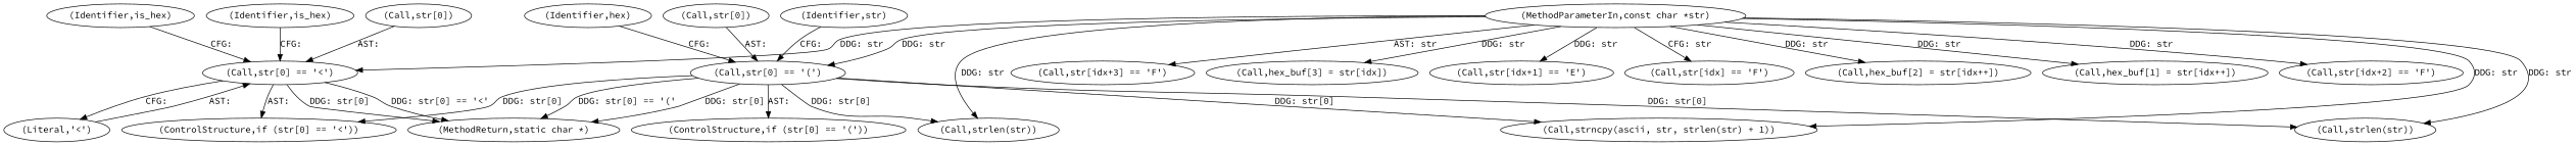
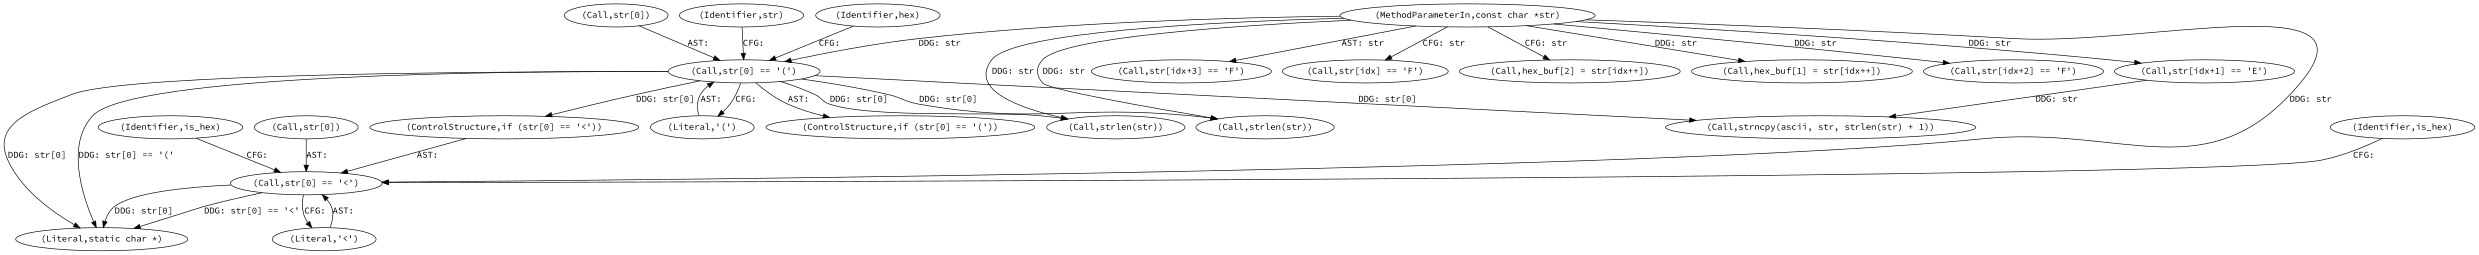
  digraph {
    fontname="Source Code Pro"
    node [fontname="Source Code Pro"]
    edge [fontname="Source Code Pro"]
    n1 [label="(Call,str[0] == '<')"]
-   n2 [label="(MethodReturn,static char *)"]
+   n2 [label="(Literal,static char *)"]
    n3 [label="(ControlStructure,if (str[0] == '<'))"]
    n4 [label="(Literal,'<')"]
    n5 [label="(Call,str[0] == '(')"]
    n6 [label="(Call,strlen(str))"]
+   n7 [label="(Literal,'(')"]
    n8 [label="(Call,strlen(str))"]
    n9 [label="(ControlStructure,if (str[0] == '('))"]
    n10 [label="(Call,strncpy(ascii, str, strlen(str) + 1))"]
    n11 [label="(MethodParameterIn,const char *str)"]
    n12 [label="(Call,str[idx+3] == 'F')"]
-   n13 [label="(Call,hex_buf[3] = str[idx])"]
    n14 [label="(Call,str[idx+1] == 'E')"]
    n15 [label="(Call,str[idx] == 'F')"]
    n16 [label="(Call,hex_buf[2] = str[idx++])"]
    n17 [label="(Call,hex_buf[1] = str[idx++])"]
    n18 [label="(Call,str[idx+2] == 'F')"]
    n19 [label="(Identifier,is_hex)"]
    n20 [label="(Identifier,hex)"]
    n21 [label="(Identifier,is_hex)"]
    n22 [label="(Call,str[0])"]
    n23 [label="(Call,str[0])"]
    n24 [label="(Identifier,str)"]
    n1 -> n2 [label="DDG: str[0] == '<'"]
    n1 -> n2 [label="DDG: str[0]"]
-   n1 -> n3 [label="AST: "]
+   n3 -> n1 [label="AST: "]
    n1 -> n4 [label="CFG: "]
    n4 -> n1 [label="AST: "]
    n5 -> n2 [label="DDG: str[0]"]
    n5 -> n2 [label="DDG: str[0] == '('"]
    n5 -> n3 [label="DDG: str[0]"]
    n5 -> n6 [label="DDG: str[0]"]
+   n5 -> n7 [label="CFG: "]
    n5 -> n8 [label="DDG: str[0]"]
    n5 -> n9 [label="AST: "]
    n5 -> n10 [label="DDG: str[0]"]
+   n7 -> n5 [label="AST: "]
    n11 -> n1 [label="DDG: str"]
    n11 -> n5 [label="DDG: str"]
    n11 -> n6 [label="DDG: str"]
    n11 -> n8 [label="DDG: str"]
-   n11 -> n10 [label="DDG: str"]
+   n14 -> n10 [label="DDG: str"]
    n11 -> n12 [label="AST: str"]
-   n11 -> n13 [label="DDG: str"]
    n11 -> n14 [label="DDG: str"]
    n11 -> n15 [label="CFG: str"]
-   n11 -> n16 [label="DDG: str"]
+   n11 -> n16 [label="CFG: str"]
    n11 -> n17 [label="DDG: str"]
    n11 -> n18 [label="DDG: str"]
    n19 -> n1 [label="CFG: "]
    n20 -> n5 [label="CFG: "]
    n21 -> n1 [label="CFG: "]
    n22 -> n5 [label="AST: "]
    n23 -> n1 [label="AST: "]
    n24 -> n5 [label="CFG: "]
  }
